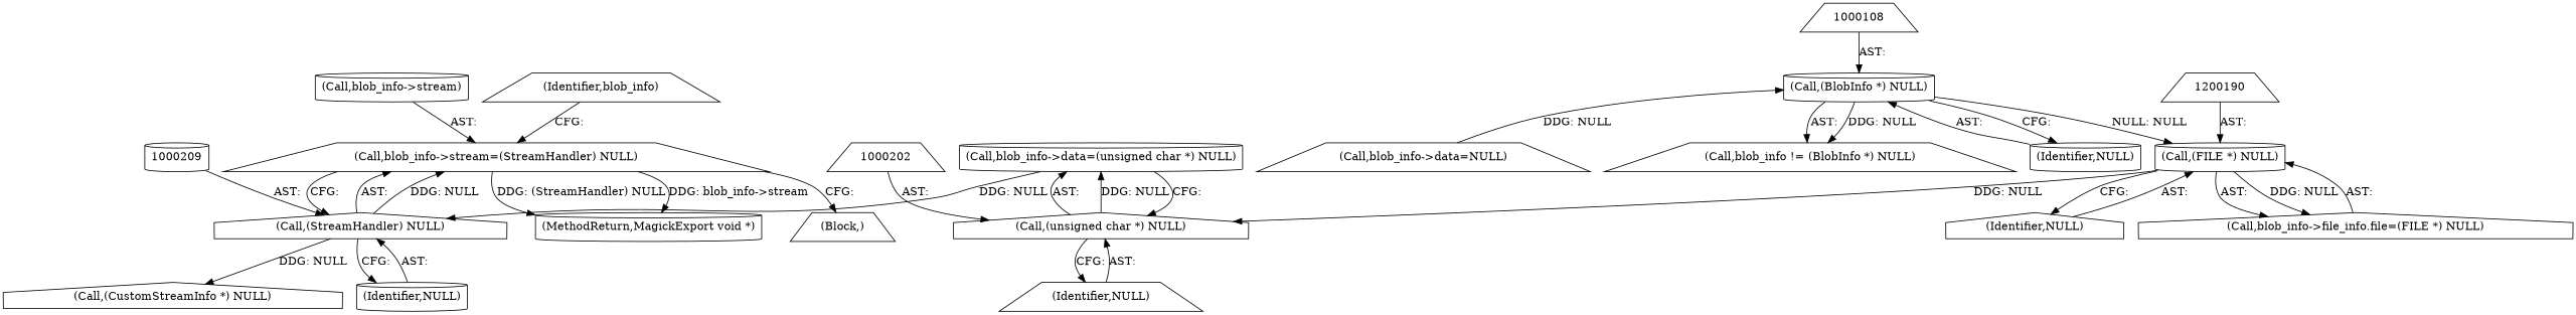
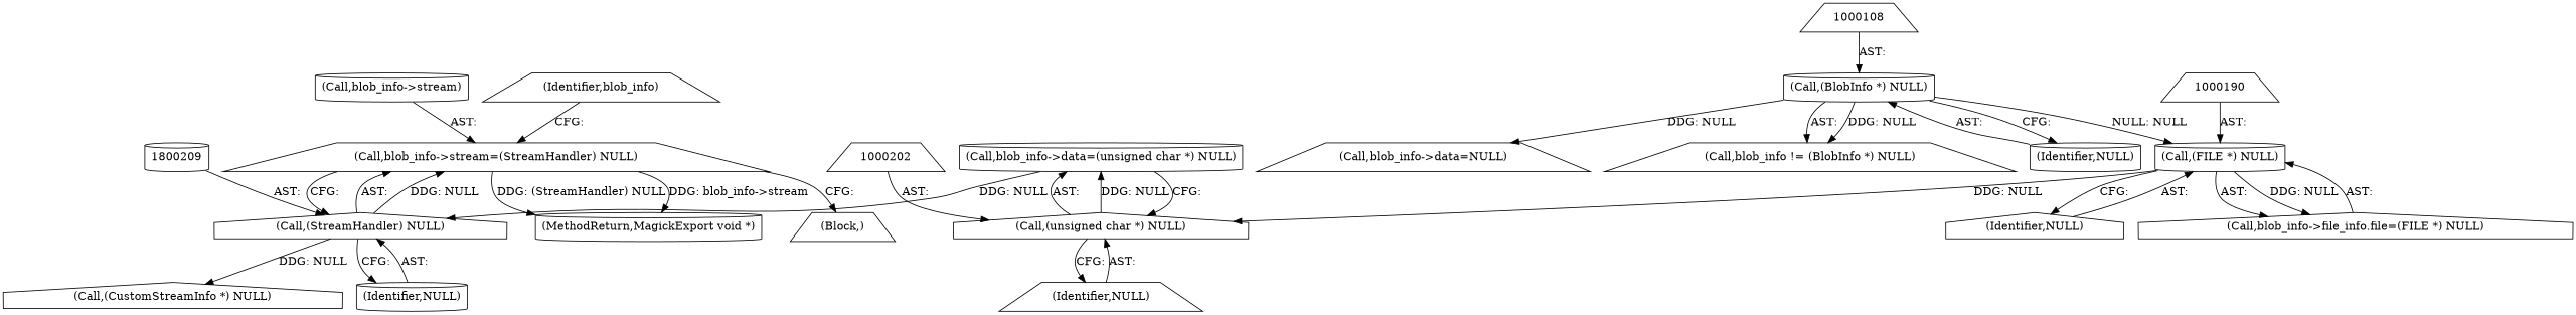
  digraph {
    node [shape=trapezium]
    n1 [label="(Call,blob_info->stream=(StreamHandler) NULL)"]
    n2 [label="(Call,(StreamHandler) NULL)" shape=house]
    n3 [label="(MethodReturn,MagickExport void *)" shape=cylinder]
    n4 [label="(Block,)"]
    n5 [label="(Identifier,NULL)" shape=cylinder]
    n6 [label="(Call,(CustomStreamInfo *) NULL)" shape=house]
    n7 [label="(Call,(unsigned char *) NULL)" shape=house]
    n8 [label="(Identifier,NULL)"]
    n9 [label="(Call,blob_info->data=(unsigned char *) NULL)" shape=cylinder]
    n10 [label="(Call,(FILE *) NULL)" shape=cylinder]
    n11 [label="(Identifier,NULL)" shape=house]
    n12 [label="(Call,blob_info->file_info.file=(FILE *) NULL)" shape=house]
    n13 [label="(Call,(BlobInfo *) NULL)" shape=cylinder]
    n14 [label="(Call,blob_info != (BlobInfo *) NULL)"]
    n15 [label="(Call,blob_info->data=NULL)"]
    n16 [label="(Identifier,NULL)" shape=cylinder]
    n17 [label="(Call,blob_info->stream)" shape=cylinder]
    n18 [label="(Identifier,blob_info)"]
-   1000209 [shape=cylinder]
+   1000209 [shape=cylinder label=1800209]
    1000202
-   1000190 [label=1200190]
+   1000190
    1000108
    n1 -> n2 [label="CFG: "]
    n1 -> n3 [label="DDG: (StreamHandler) NULL"]
    n1 -> n3 [label="DDG: blob_info->stream"]
    n1 -> n4 [label="CFG: "]
    n2 -> n1 [label="AST: "]
    n2 -> n1 [label="DDG: NULL"]
    n2 -> n5 [label="CFG: "]
    n2 -> n6 [label="DDG: NULL"]
    n5 -> n2 [label="AST: "]
    n7 -> n8 [label="CFG: "]
    n7 -> n9 [label="AST: "]
    n7 -> n9 [label="DDG: NULL"]
    n8 -> n7 [label="AST: "]
    n9 -> n2 [label="DDG: NULL"]
    n9 -> n7 [label="CFG: "]
    n10 -> n7 [label="DDG: NULL"]
    n10 -> n11 [label="CFG: "]
    n10 -> n12 [label="AST: "]
    n10 -> n12 [label="DDG: NULL"]
    n11 -> n10 [label="AST: "]
    n12 -> n10 [label="AST: "]
    n13 -> n10 [label="NULL: NULL"]
    n13 -> n14 [label="AST: "]
    n13 -> n14 [label="DDG: NULL"]
-   n15 -> n13 [label="DDG: NULL"]
+   n13 -> n15 [label="DDG: NULL"]
    n13 -> n16 [label="CFG: "]
    n16 -> n13 [label="AST: "]
    n17 -> n1 [label="AST: "]
    n18 -> n1 [label="CFG: "]
    1000209 -> n2 [label="AST: "]
    1000202 -> n7 [label="AST: "]
    1000190 -> n10 [label="AST: "]
    1000108 -> n13 [label="AST: "]
  }
